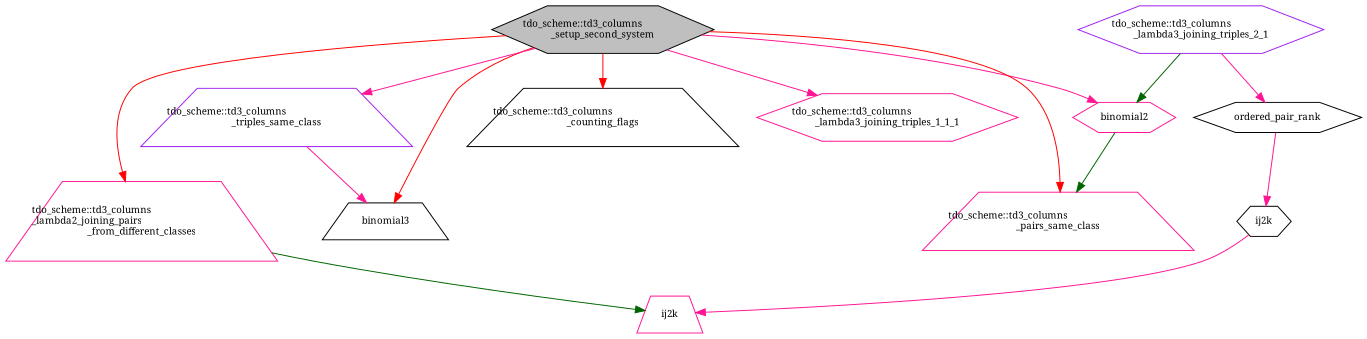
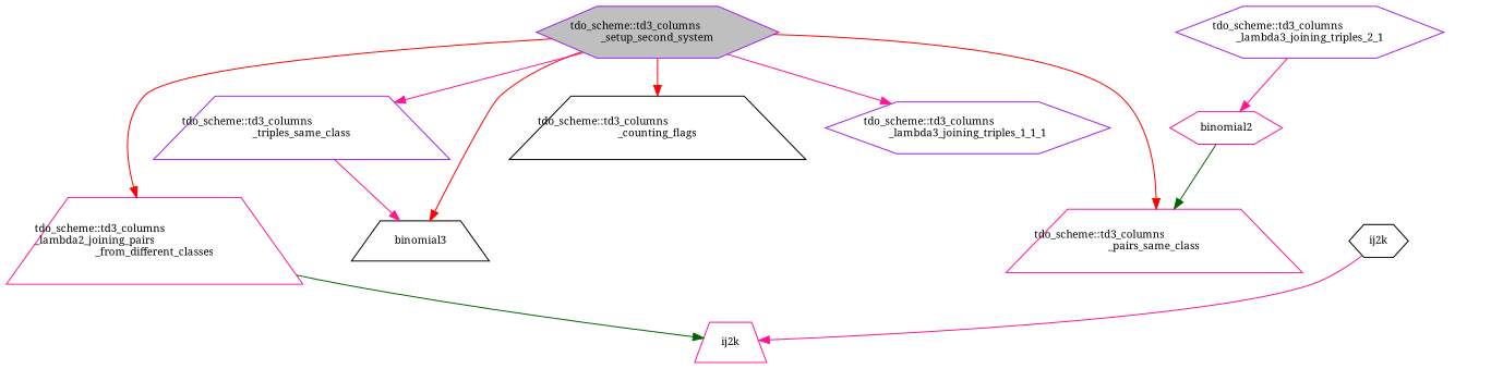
  digraph {
    fontname="Noto Serif"
    rankdir=TB
    node [color=deeppink fillcolor=white fontname="Noto Serif" fontsize=10 shape=hexagon style=filled]
    edge [color=deeppink fontname="Noto Serif" fontsize=10 labelfontname=Helvetica labelfontsize=10 style=solid]
-   n1 [color=black fillcolor=grey75 fontcolor=black height=0.2 label="tdo_scheme::td3_columns\l_setup_second_system" width=0.4]
+   n1 [color=purple fillcolor=grey75 fontcolor=black height=0.2 label="tdo_scheme::td3_columns\l_setup_second_system" width=0.4]
    n2 [color=black height=0.2 label=binomial3 shape=trapezium width=0.4]
    n3 [height=0.2 label=binomial2 width=0.4]
    n4 [color=purple height=0.2 label="tdo_scheme::td3_columns\l_triples_same_class" shape=trapezium width=0.4]
    n5 [height=0.2 label="tdo_scheme::td3_columns\l_pairs_same_class" shape=trapezium width=0.4]
    n6 [color=black height=0.2 label="tdo_scheme::td3_columns\l_counting_flags" shape=trapezium width=0.4]
    n7 [height=0.2 label="tdo_scheme::td3_columns\l_lambda2_joining_pairs\l_from_different_classes" shape=trapezium width=0.4]
-   n8 [height=0.2 label="tdo_scheme::td3_columns\l_lambda3_joining_triples_1_1_1" width=0.4]
+   n8 [color=purple height=0.2 label="tdo_scheme::td3_columns\l_lambda3_joining_triples_1_1_1" width=0.4]
    n9 [height=0.2 label=ij2k shape=trapezium width=0.4]
    n10 [color=purple height=0.2 label="tdo_scheme::td3_columns\l_lambda3_joining_triples_2_1" width=0.4]
-   n11 [color=black height=0.2 label=ordered_pair_rank width=0.4]
    n12 [color=black height=0.2 label=ij2k width=0.4]
    n1 -> n2 [color=red]
-   n1 -> n3
    n1 -> n4
    n1 -> n5 [color=red]
    n1 -> n6 [color=red]
    n1 -> n7 [color=red]
    n1 -> n8
    n3 -> n5 [color=darkgreen]
    n4 -> n2
    n7 -> n9 [color=darkgreen]
-   n10 -> n3 [color=darkgreen]
-   n10 -> n11
-   n11 -> n12
+   n10 -> n3
    n12 -> n9
  }
